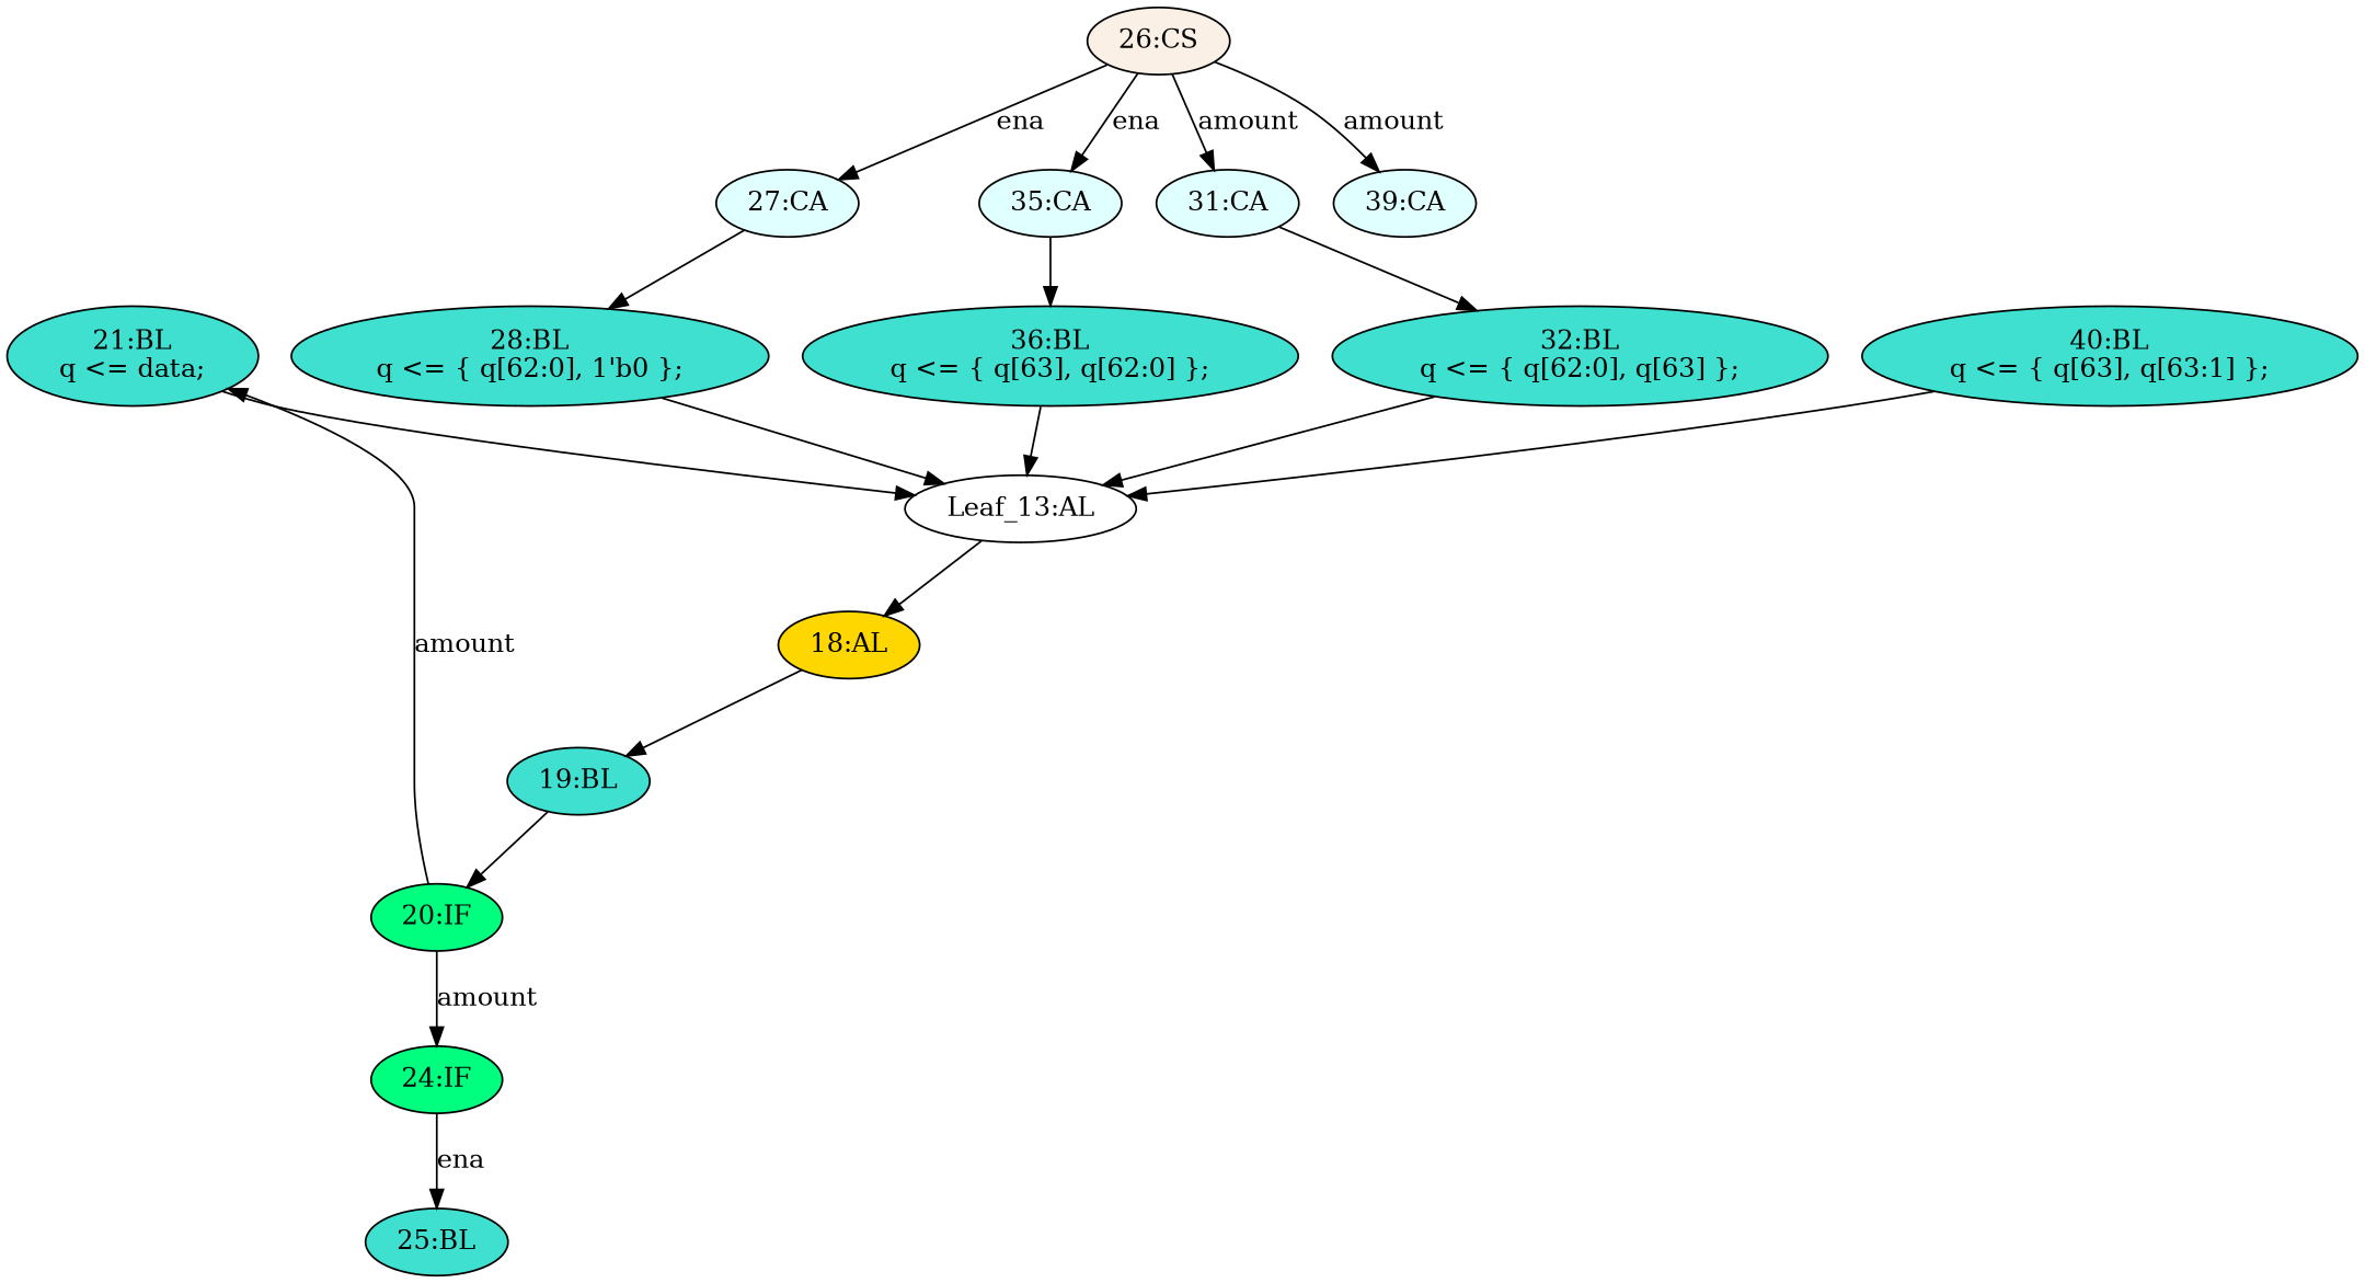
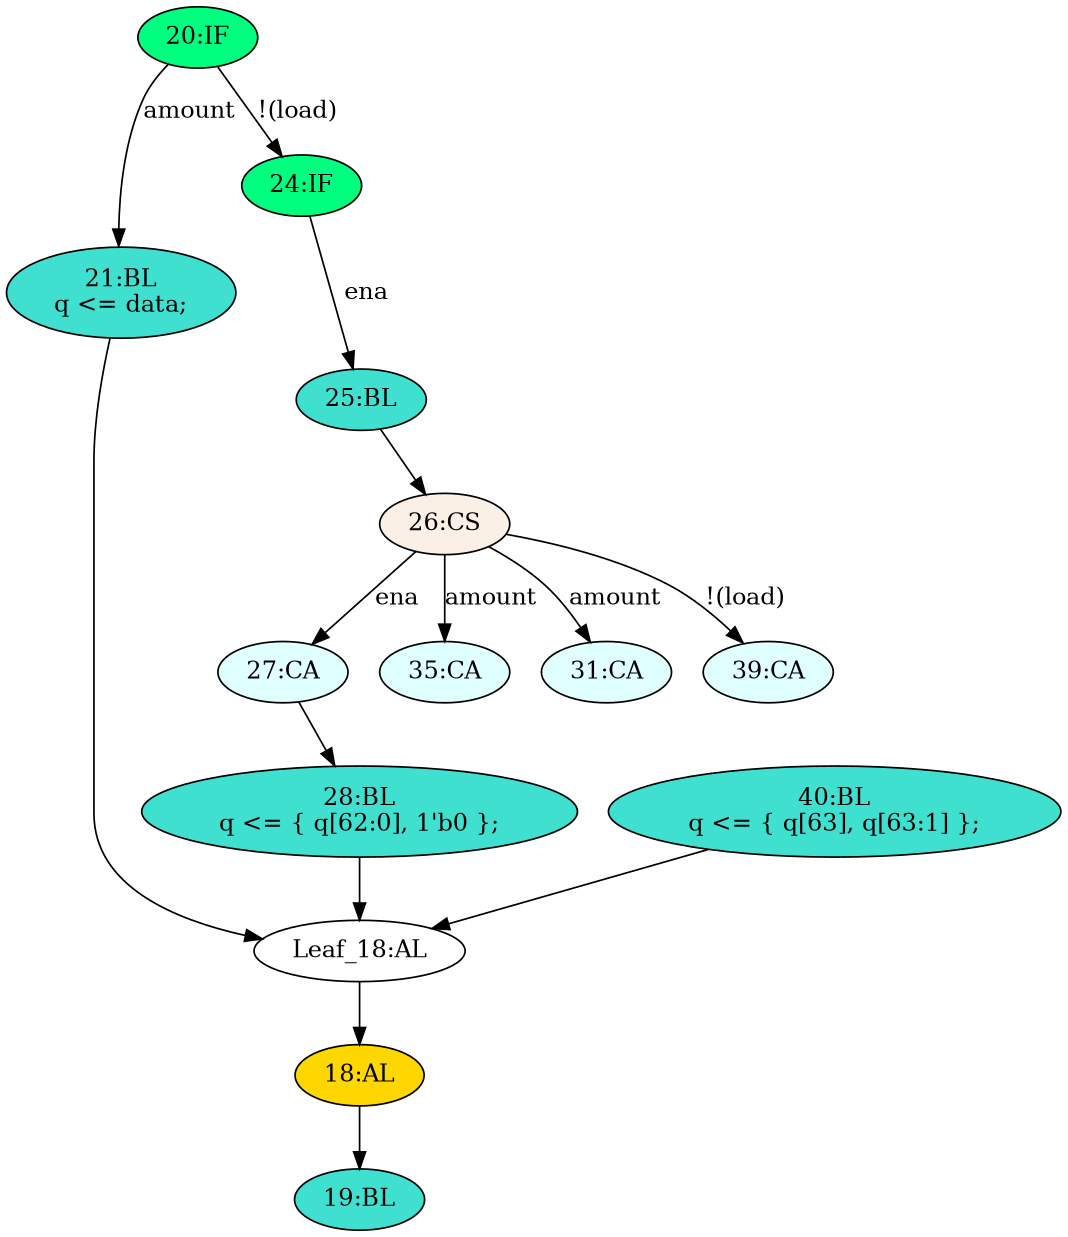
  strict digraph {
    node [fillcolor=turquoise statements="[]" style=filled typ=Block]
    edge [cond="[]" lineno=None]
    n1 [ast="<pyverilog.vparser.ast.Block object at 0x7f3dafc77090>" label="21:BL\nq <= data;" statements="[<pyverilog.vparser.ast.NonblockingSubstitution object at 0x7f3dafc64210>]"]
-   n2 [def_var="['q']" label="Leaf_13:AL" fillcolor="" statements="" style="" typ=""]
+   n2 [def_var="['q']" label="Leaf_18:AL" fillcolor="" statements="" style="" typ=""]
    n3 [ast="<pyverilog.vparser.ast.Always object at 0x7f3dafc771d0>" clk_sens=True fillcolor=gold label="18:AL" sens="['clk']" typ=Always use_var="['load', 'ena', 'amount', 'data', 'q']"]
    n4 [ast="<pyverilog.vparser.ast.Block object at 0x7f3dafc64d10>" label="19:BL"]
    n5 [ast="<pyverilog.vparser.ast.IfStatement object at 0x7f3dafc64ed0>" fillcolor=springgreen label="20:IF" typ=IfStatement]
-   n6 [ast="<pyverilog.vparser.ast.Block object at 0x7f3dafc67ad0>" label="32:BL\nq <= { q[62:0], q[63] };" statements="[<pyverilog.vparser.ast.NonblockingSubstitution object at 0x7f3dafd9ee50>]"]
    n7 [ast="<pyverilog.vparser.ast.IfStatement object at 0x7f3daf9cecd0>" fillcolor=springgreen label="24:IF" typ=IfStatement]
    n8 [ast="<pyverilog.vparser.ast.Block object at 0x7f3daf9ce550>" label="25:BL"]
    n9 [ast="<pyverilog.vparser.ast.CaseStatement object at 0x7f3daf8d8cd0>" fillcolor=linen label="26:CS" typ=CaseStatement]
    n10 [ast="<pyverilog.vparser.ast.Case object at 0x7f3dafc72650>" fillcolor=lightcyan label="27:CA" typ=Case]
    n11 [ast="<pyverilog.vparser.ast.Case object at 0x7f3dafce0f90>" fillcolor=lightcyan label="35:CA" typ=Case]
    n12 [ast="<pyverilog.vparser.ast.Case object at 0x7f3dafc67150>" fillcolor=lightcyan label="31:CA" typ=Case]
    n13 [ast="<pyverilog.vparser.ast.Case object at 0x7f3daf8d8310>" fillcolor=lightcyan label="39:CA" typ=Case]
    n14 [ast="<pyverilog.vparser.ast.Block object at 0x7f3dafc72390>" label="28:BL\nq <= { q[62:0], 1'b0 };" statements="[<pyverilog.vparser.ast.NonblockingSubstitution object at 0x7f3dafc67e90>]"]
    n15 [ast="<pyverilog.vparser.ast.Block object at 0x7f3daf8d8350>" label="40:BL\nq <= { q[63], q[63:1] };" statements="[<pyverilog.vparser.ast.NonblockingSubstitution object at 0x7f3daf8d8fd0>]"]
-   n16 [ast="<pyverilog.vparser.ast.Block object at 0x7f3dafce07d0>" label="36:BL\nq <= { q[63], q[62:0] };" statements="[<pyverilog.vparser.ast.NonblockingSubstitution object at 0x7f3daf8d8d10>]"]
    n1 -> n2
    n2 -> n3 [cond="" lineno=""]
    n3 -> n4
-   n4 -> n5
    n5 -> n1 [cond="['load']" label=amount lineno=20]
-   n5 -> n7 [cond="['load']" label=amount lineno=20]
-   n6 -> n2
+   n5 -> n7 [cond="['load']" label="!(load)" lineno=20]
    n7 -> n8 [cond="['ena']" label=ena lineno=24]
+   n8 -> n9
    n9 -> n10 [cond="['amount']" label=ena lineno=26]
-   n9 -> n11 [cond="['amount']" label=ena lineno=26]
+   n9 -> n11 [cond="['amount']" label=amount lineno=26]
    n9 -> n12 [cond="['amount']" label=amount lineno=26]
-   n9 -> n13 [cond="['amount']" label=amount lineno=26]
+   n9 -> n13 [cond="['amount']" label="!(load)" lineno=26]
    n10 -> n14
-   n11 -> n16
-   n12 -> n6
    n14 -> n2
    n15 -> n2
-   n16 -> n2
  }
